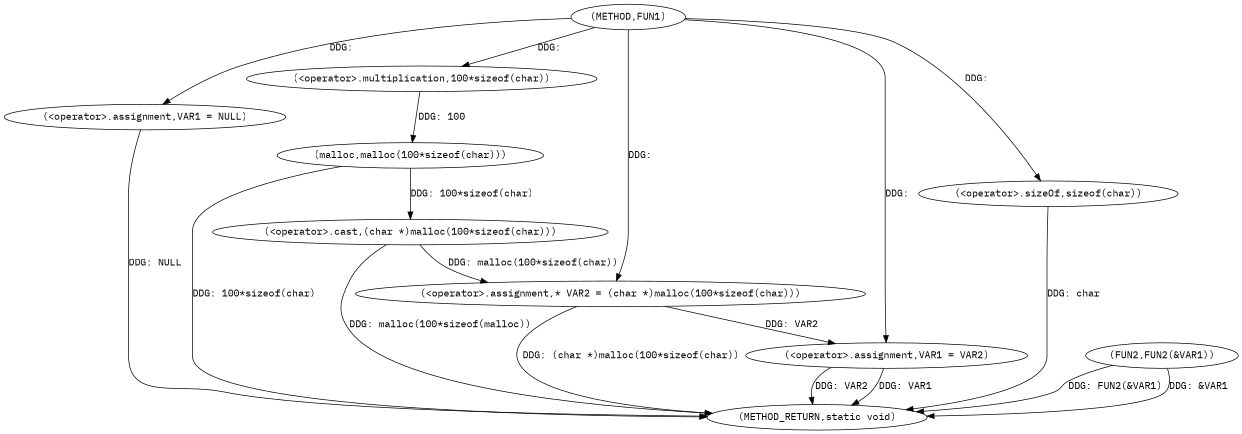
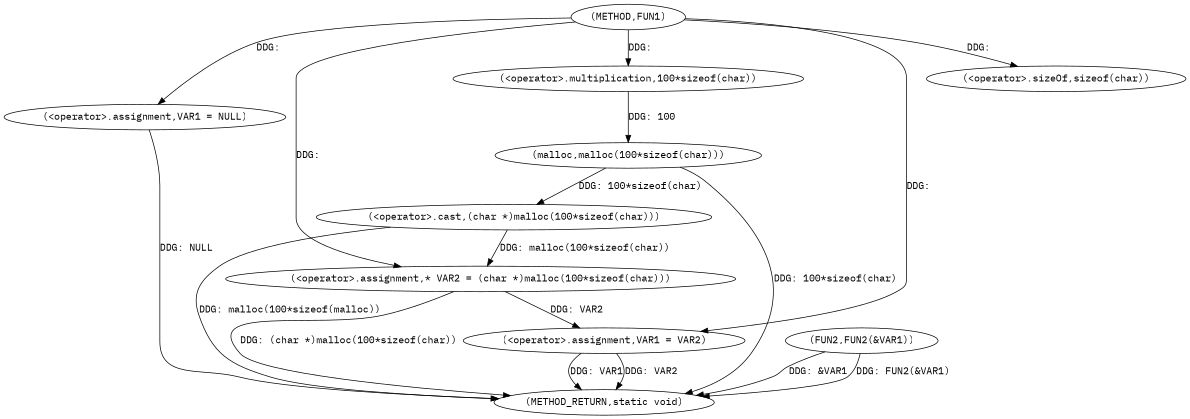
  digraph {
    fontname="IBM Plex Mono"
    node [fontname="IBM Plex Mono"]
    edge [fontname="IBM Plex Mono"]
    n1 [label="(METHOD,FUN1)"]
    n2 [label="(<operator>.assignment,VAR1 = NULL)"]
    n3 [label="(<operator>.assignment,* VAR2 = (char *)malloc(100*sizeof(char)))"]
    n4 [label="(<operator>.multiplication,100*sizeof(char))"]
    n5 [label="(<operator>.sizeOf,sizeof(char))"]
    n6 [label="(<operator>.assignment,VAR1 = VAR2)"]
    n7 [label="(METHOD_RETURN,static void)"]
    n8 [label="(malloc,malloc(100*sizeof(char)))"]
    n9 [label="(<operator>.cast,(char *)malloc(100*sizeof(char)))"]
    n10 [label="(FUN2,FUN2(&VAR1))"]
    n1 -> n2 [label="DDG: "]
    n1 -> n3 [label="DDG: "]
    n1 -> n4 [label="DDG: "]
    n1 -> n5 [label="DDG: "]
    n1 -> n6 [label="DDG: "]
    n2 -> n7 [label="DDG: NULL"]
    n3 -> n6 [label="DDG: VAR2"]
    n3 -> n7 [label="DDG: (char *)malloc(100*sizeof(char))"]
    n4 -> n8 [label="DDG: 100"]
-   n5 -> n7 [label="DDG: char"]
    n6 -> n7 [label="DDG: VAR1"]
    n6 -> n7 [label="DDG: VAR2"]
    n8 -> n7 [label="DDG: 100*sizeof(char)"]
    n8 -> n9 [label="DDG: 100*sizeof(char)"]
    n9 -> n3 [label="DDG: malloc(100*sizeof(char))"]
    n9 -> n7 [label="DDG: malloc(100*sizeof(malloc))"]
    n10 -> n7 [label="DDG: &VAR1"]
    n10 -> n7 [label="DDG: FUN2(&VAR1)"]
  }
